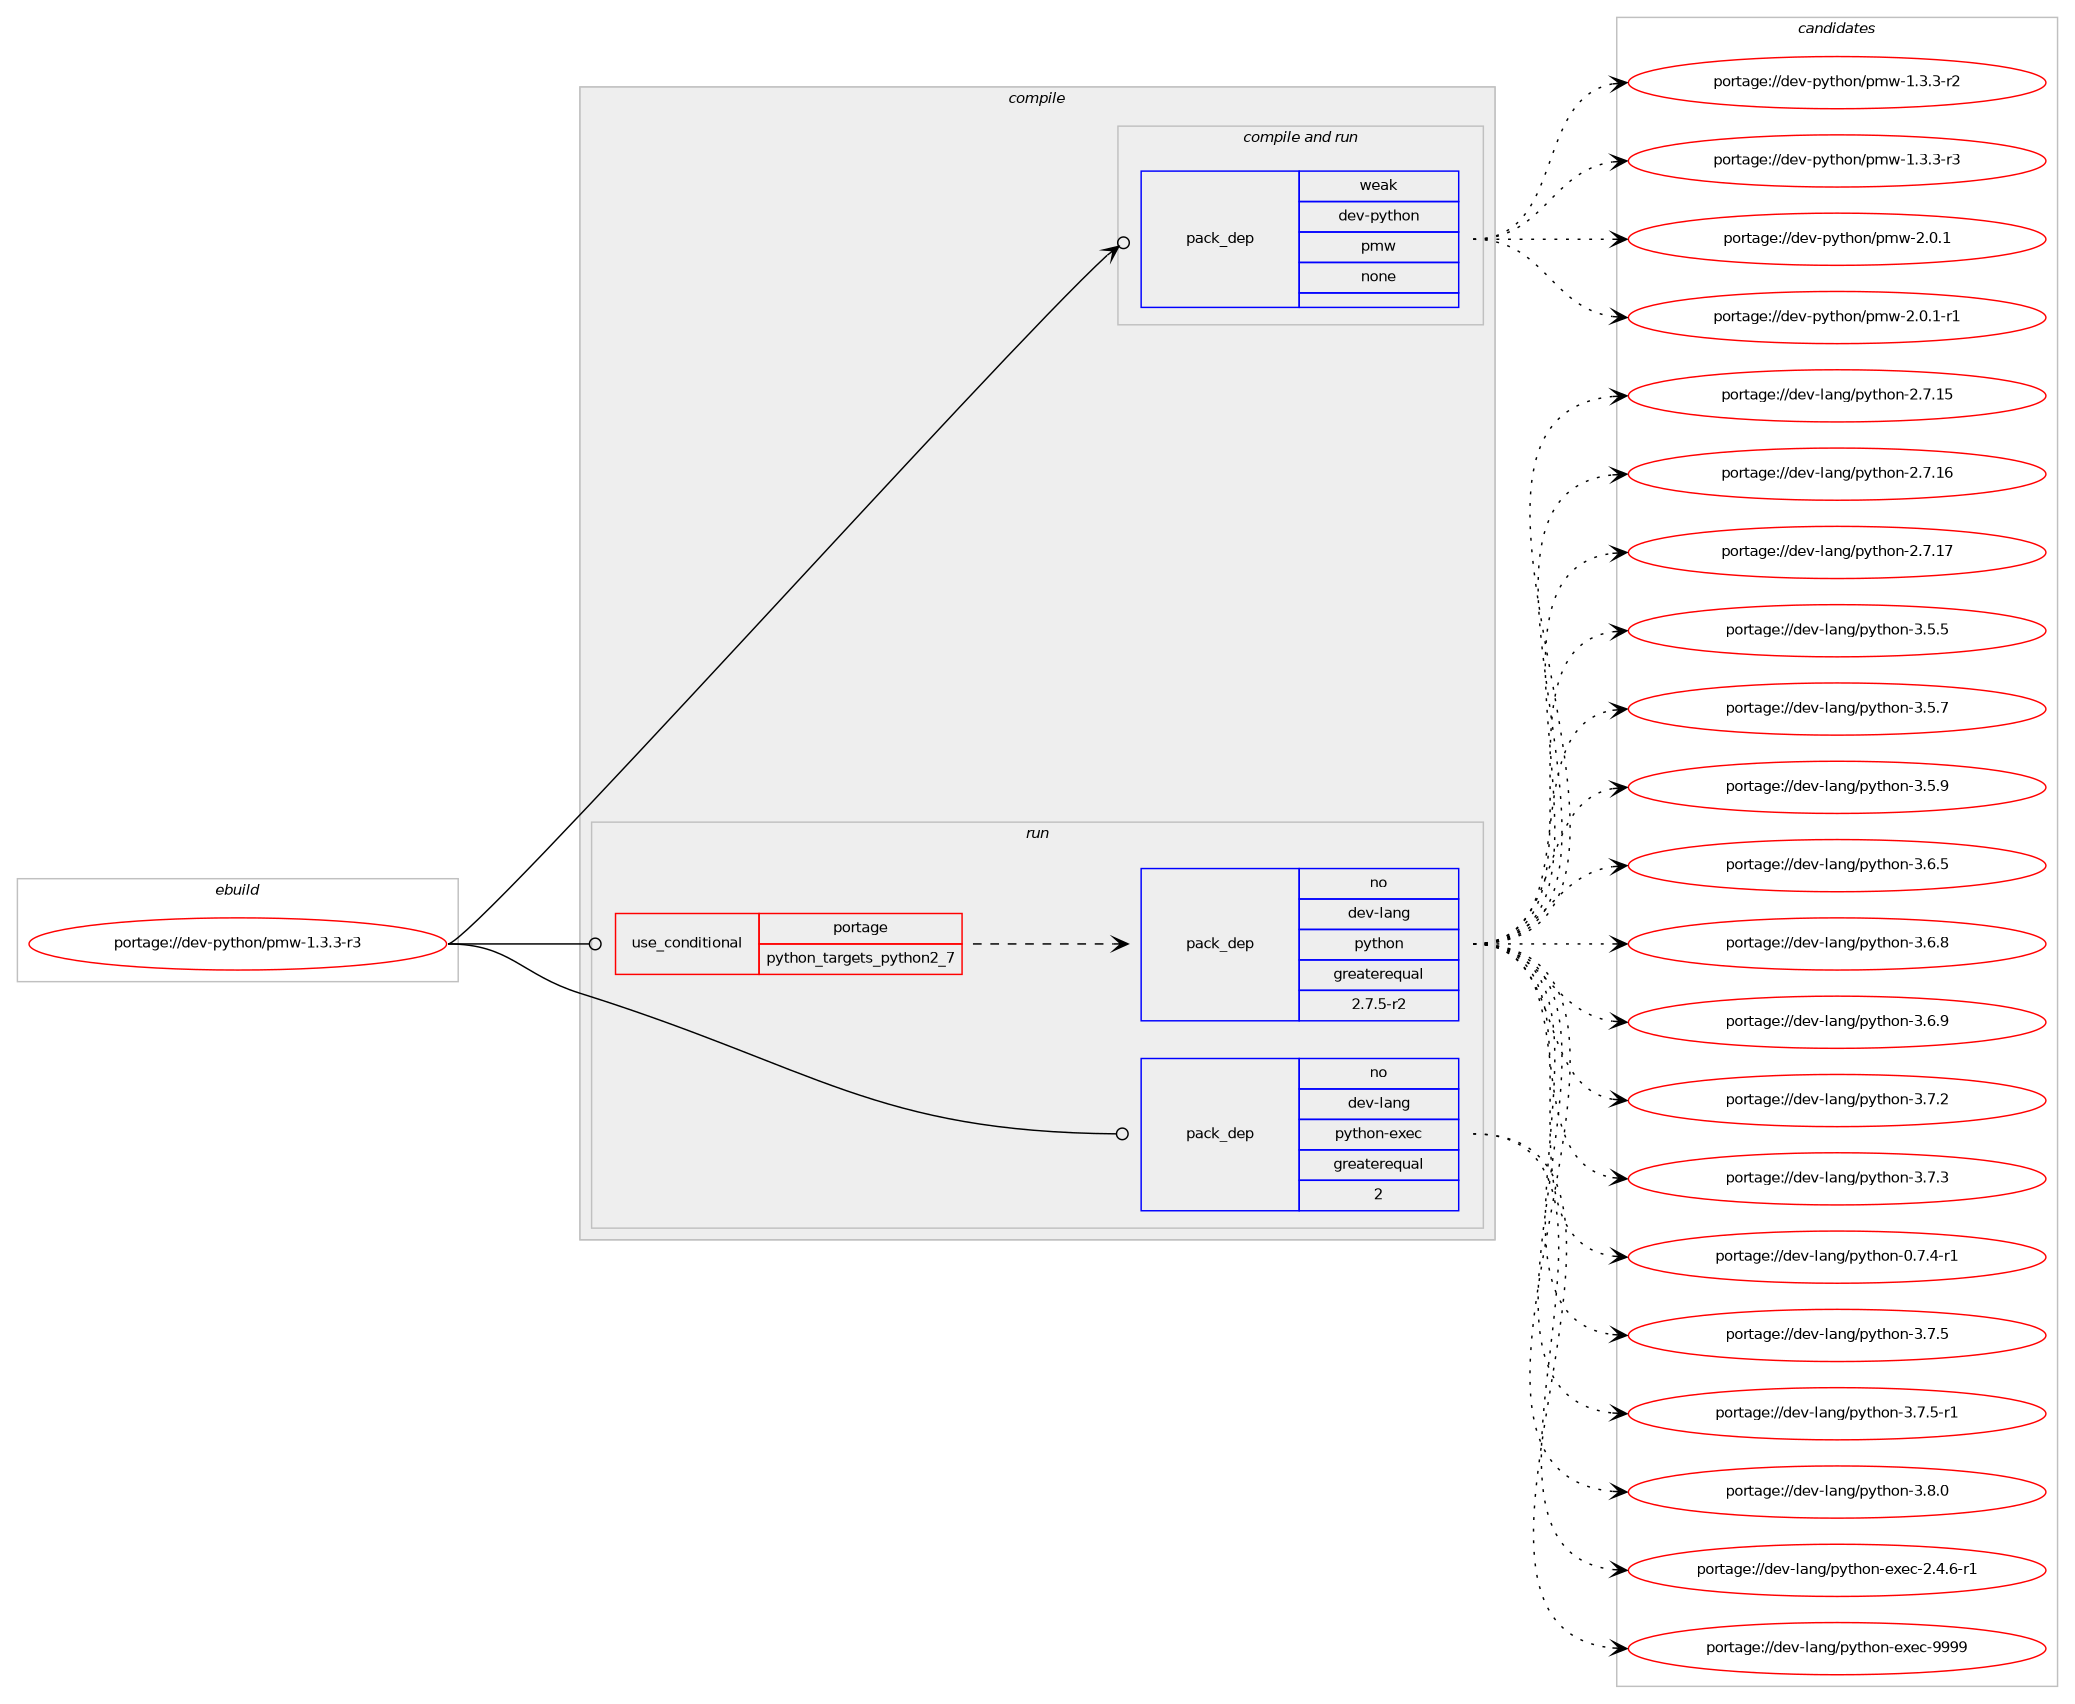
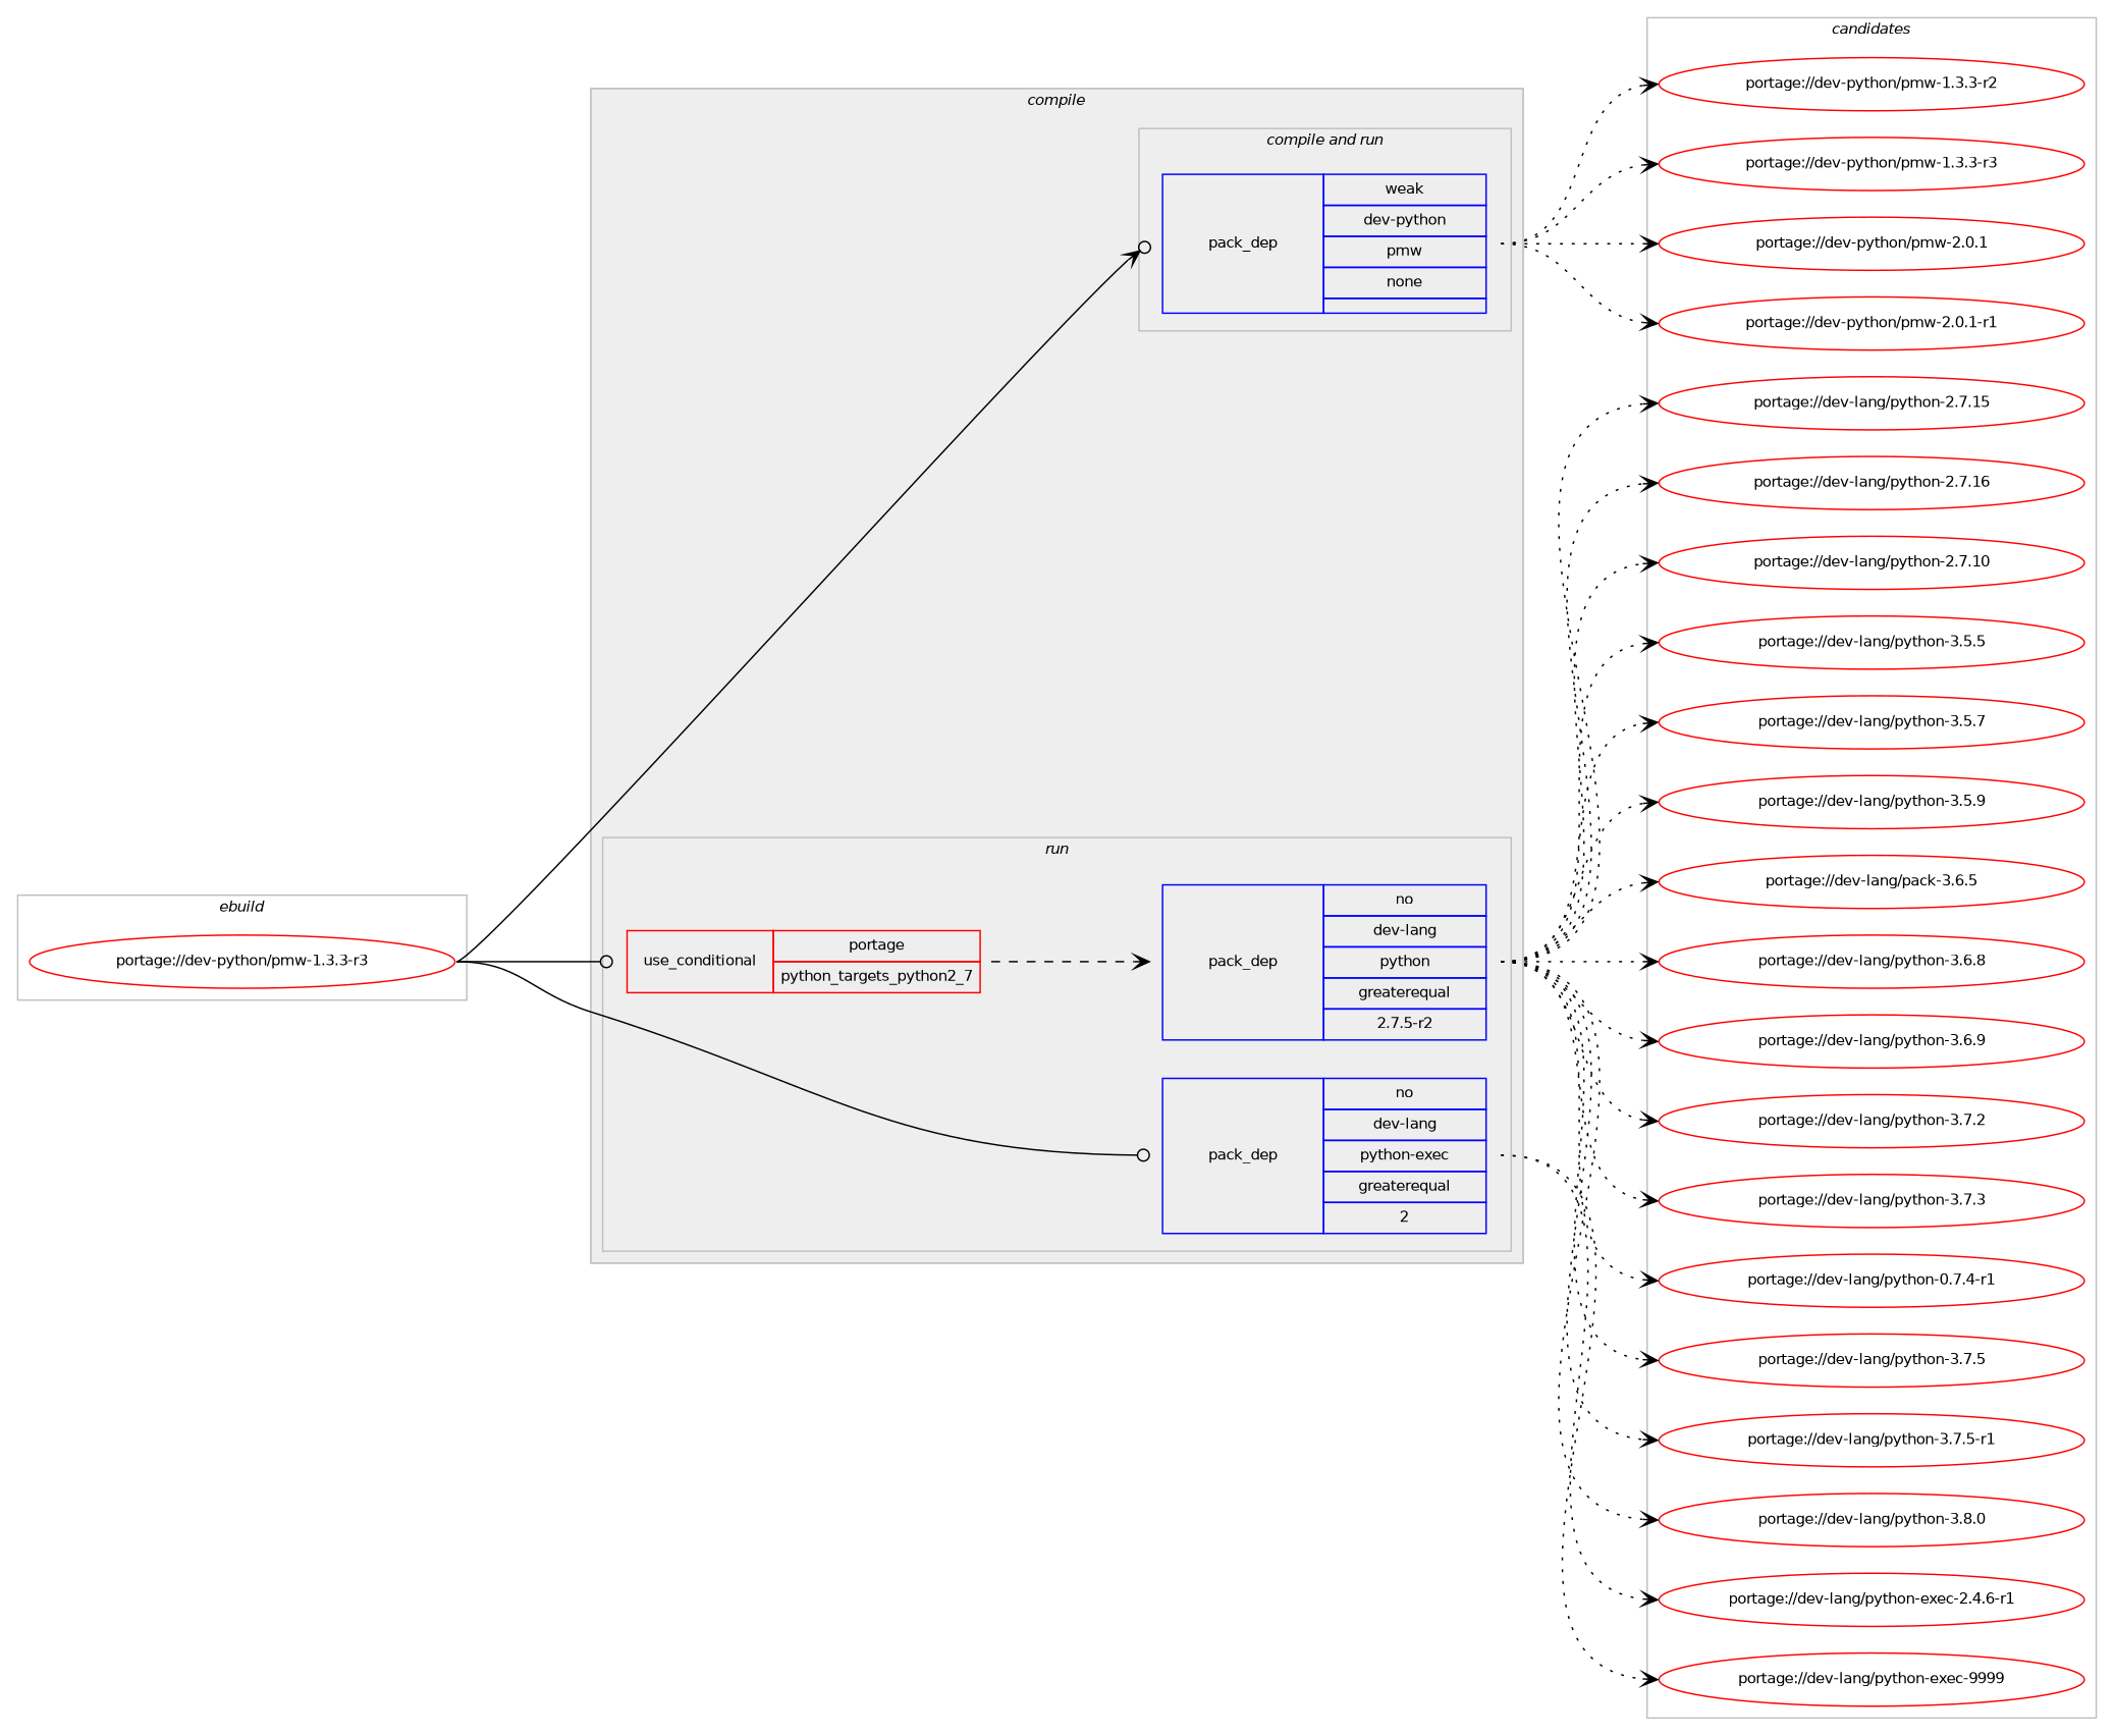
  digraph {
    compound=true
    concentrate=true
    fontname=Helvetica
    fontsize=10
    newrank=true
    rankdir=LR
    ranksep=1.5
    node [color=red fontname=Helvetica fontsize=10]
    edge [arrowhead=vee headport=w style=dotted tailport=e weight=100]
    n1 [label="portage://dev-python/pmw-1.3.3-r3" width=4]
    n2 [color=blue label=<<TABLE BORDER="0" CELLBORDER="1" CELLSPACING="0" CELLPADDING="4" WIDTH="220"><TR><TD ROWSPAN="6" CELLPADDING="30">pack_dep</TD></TR><TR><TD WIDTH="110">weak</TD></TR><TR><TD>dev-python</TD></TR><TR><TD>pmw</TD></TR><TR><TD>none</TD></TR><TR><TD></TD></TR></TABLE>> shape=none]
    n3 [color=blue label=<<TABLE BORDER="0" CELLBORDER="1" CELLSPACING="0" CELLPADDING="4" WIDTH="220"><TR><TD ROWSPAN="6" CELLPADDING="30">pack_dep</TD></TR><TR><TD WIDTH="110">no</TD></TR><TR><TD>dev-lang</TD></TR><TR><TD>python</TD></TR><TR><TD>greaterequal</TD></TR><TR><TD>2.7.5-r2</TD></TR></TABLE>> shape=none]
    n4 [label=<<TABLE BORDER="0" CELLBORDER="1" CELLSPACING="0" CELLPADDING="4"><TR><TD ROWSPAN="3" CELLPADDING="10">use_conditional</TD></TR><TR><TD>portage</TD></TR><TR><TD>python_targets_python2_7</TD></TR></TABLE>> shape=none]
    n5 [color=blue label=<<TABLE BORDER="0" CELLBORDER="1" CELLSPACING="0" CELLPADDING="4" WIDTH="220"><TR><TD ROWSPAN="6" CELLPADDING="30">pack_dep</TD></TR><TR><TD WIDTH="110">no</TD></TR><TR><TD>dev-lang</TD></TR><TR><TD>python-exec</TD></TR><TR><TD>greaterequal</TD></TR><TR><TD>2</TD></TR></TABLE>> shape=none]
    n6 [label="portage://dev-python/pmw-1.3.3-r2" width=4]
    n7 [label="portage://dev-python/pmw-1.3.3-r3" width=4]
    n8 [label="portage://dev-python/pmw-2.0.1" width=4]
    n9 [label="portage://dev-python/pmw-2.0.1-r1" width=4]
    n10 [label="portage://dev-lang/python-2.7.15" width=4]
    n11 [label="portage://dev-lang/python-2.7.16" width=4]
-   n12 [label="portage://dev-lang/python-2.7.17" width=4]
+   n12 [label="portage://dev-lang/python-2.7.10" width=4]
    n13 [label="portage://dev-lang/python-3.5.5" width=4]
    n14 [label="portage://dev-lang/python-3.5.7" width=4]
    n15 [label="portage://dev-lang/python-3.5.9" width=4]
-   n16 [label="portage://dev-lang/python-3.6.5" width=4]
+   n16 [label="portage://dev-lang/pack-3.6.5" width=4]
    n17 [label="portage://dev-lang/python-3.6.8" width=4]
    n18 [label="portage://dev-lang/python-3.6.9" width=4]
    n19 [label="portage://dev-lang/python-3.7.2" width=4]
    n20 [label="portage://dev-lang/python-3.7.3" width=4]
    n21 [label="portage://dev-lang/python-0.7.4-r1" width=4]
    n22 [label="portage://dev-lang/python-3.7.5" width=4]
    n23 [label="portage://dev-lang/python-3.7.5-r1" width=4]
    n24 [label="portage://dev-lang/python-3.8.0" width=4]
    n25 [label="portage://dev-lang/python-exec-2.4.6-r1" width=4]
    n26 [label="portage://dev-lang/python-exec-9999" width=4]
    subgraph cluster_1 {
      color=gray
      label=<<i>ebuild</i>>
      rank=same
      n1
    }
    subgraph cluster_2 {
      color=gray
      label=<<i>dependencies</i>>
      subgraph cluster_3 {
        color=gray
        fillcolor="#eeeeee"
        label=<<i>compile</i>>
        style=filled
      }
      subgraph cluster_4 {
        color=gray
        fillcolor="#eeeeee"
        label=<<i>compile and run</i>>
        style=filled
        subgraph sub_5 {
          color=gray
          fillcolor="#eeeeee"
          label=<<i>compile and run</i>>
          style=filled
          n2
        }
      }
      subgraph cluster_6 {
        color=gray
        fillcolor="#eeeeee"
        label=<<i>run</i>>
        style=filled
        subgraph sub_7 {
          color=gray
          fillcolor="#eeeeee"
          label=<<i>run</i>>
          style=filled
          n4
          subgraph sub_8 {
            color=gray
            fillcolor="#eeeeee"
            label=<<i>run</i>>
            style=filled
            n3
          }
        }
        subgraph sub_9 {
          color=gray
          fillcolor="#eeeeee"
          label=<<i>run</i>>
          style=filled
          n5
        }
      }
    }
    subgraph cluster_10 {
      color=gray
      label=<<i>candidates</i>>
      rank=same
      subgraph sub_11 {
        color=black
        label=<<i>candidates</i>>
        nodesep=1
        rank=same
        n6
        n7
        n8
        n9
      }
      subgraph sub_12 {
        color=black
        label=<<i>candidates</i>>
        nodesep=1
        rank=same
        n10
        n11
        n12
        n13
        n14
        n15
        n16
        n17
        n18
        n19
        n20
        n21
        n22
        n23
        n24
      }
      subgraph sub_13 {
        color=black
        label=<<i>candidates</i>>
        nodesep=1
        rank=same
        n25
        n26
      }
    }
    n1 -> n2 [arrowhead=odotvee style=solid weight=20]
    n1 -> n4 [arrowhead=odot style=solid weight=20]
    n1 -> n5 [arrowhead=odot style=solid weight=20]
    n2 -> n6
    n2 -> n7
    n2 -> n8
    n2 -> n9
    n3 -> n10
    n3 -> n11
    n3 -> n12
    n3 -> n13
    n3 -> n14
    n3 -> n15
    n3 -> n16
    n3 -> n17
    n3 -> n18
    n3 -> n19
    n3 -> n20
    n3 -> n21
    n3 -> n22
    n3 -> n23
    n3 -> n24
    n4 -> n3 [style=dashed weight=20]
    n5 -> n25
    n5 -> n26
  }
